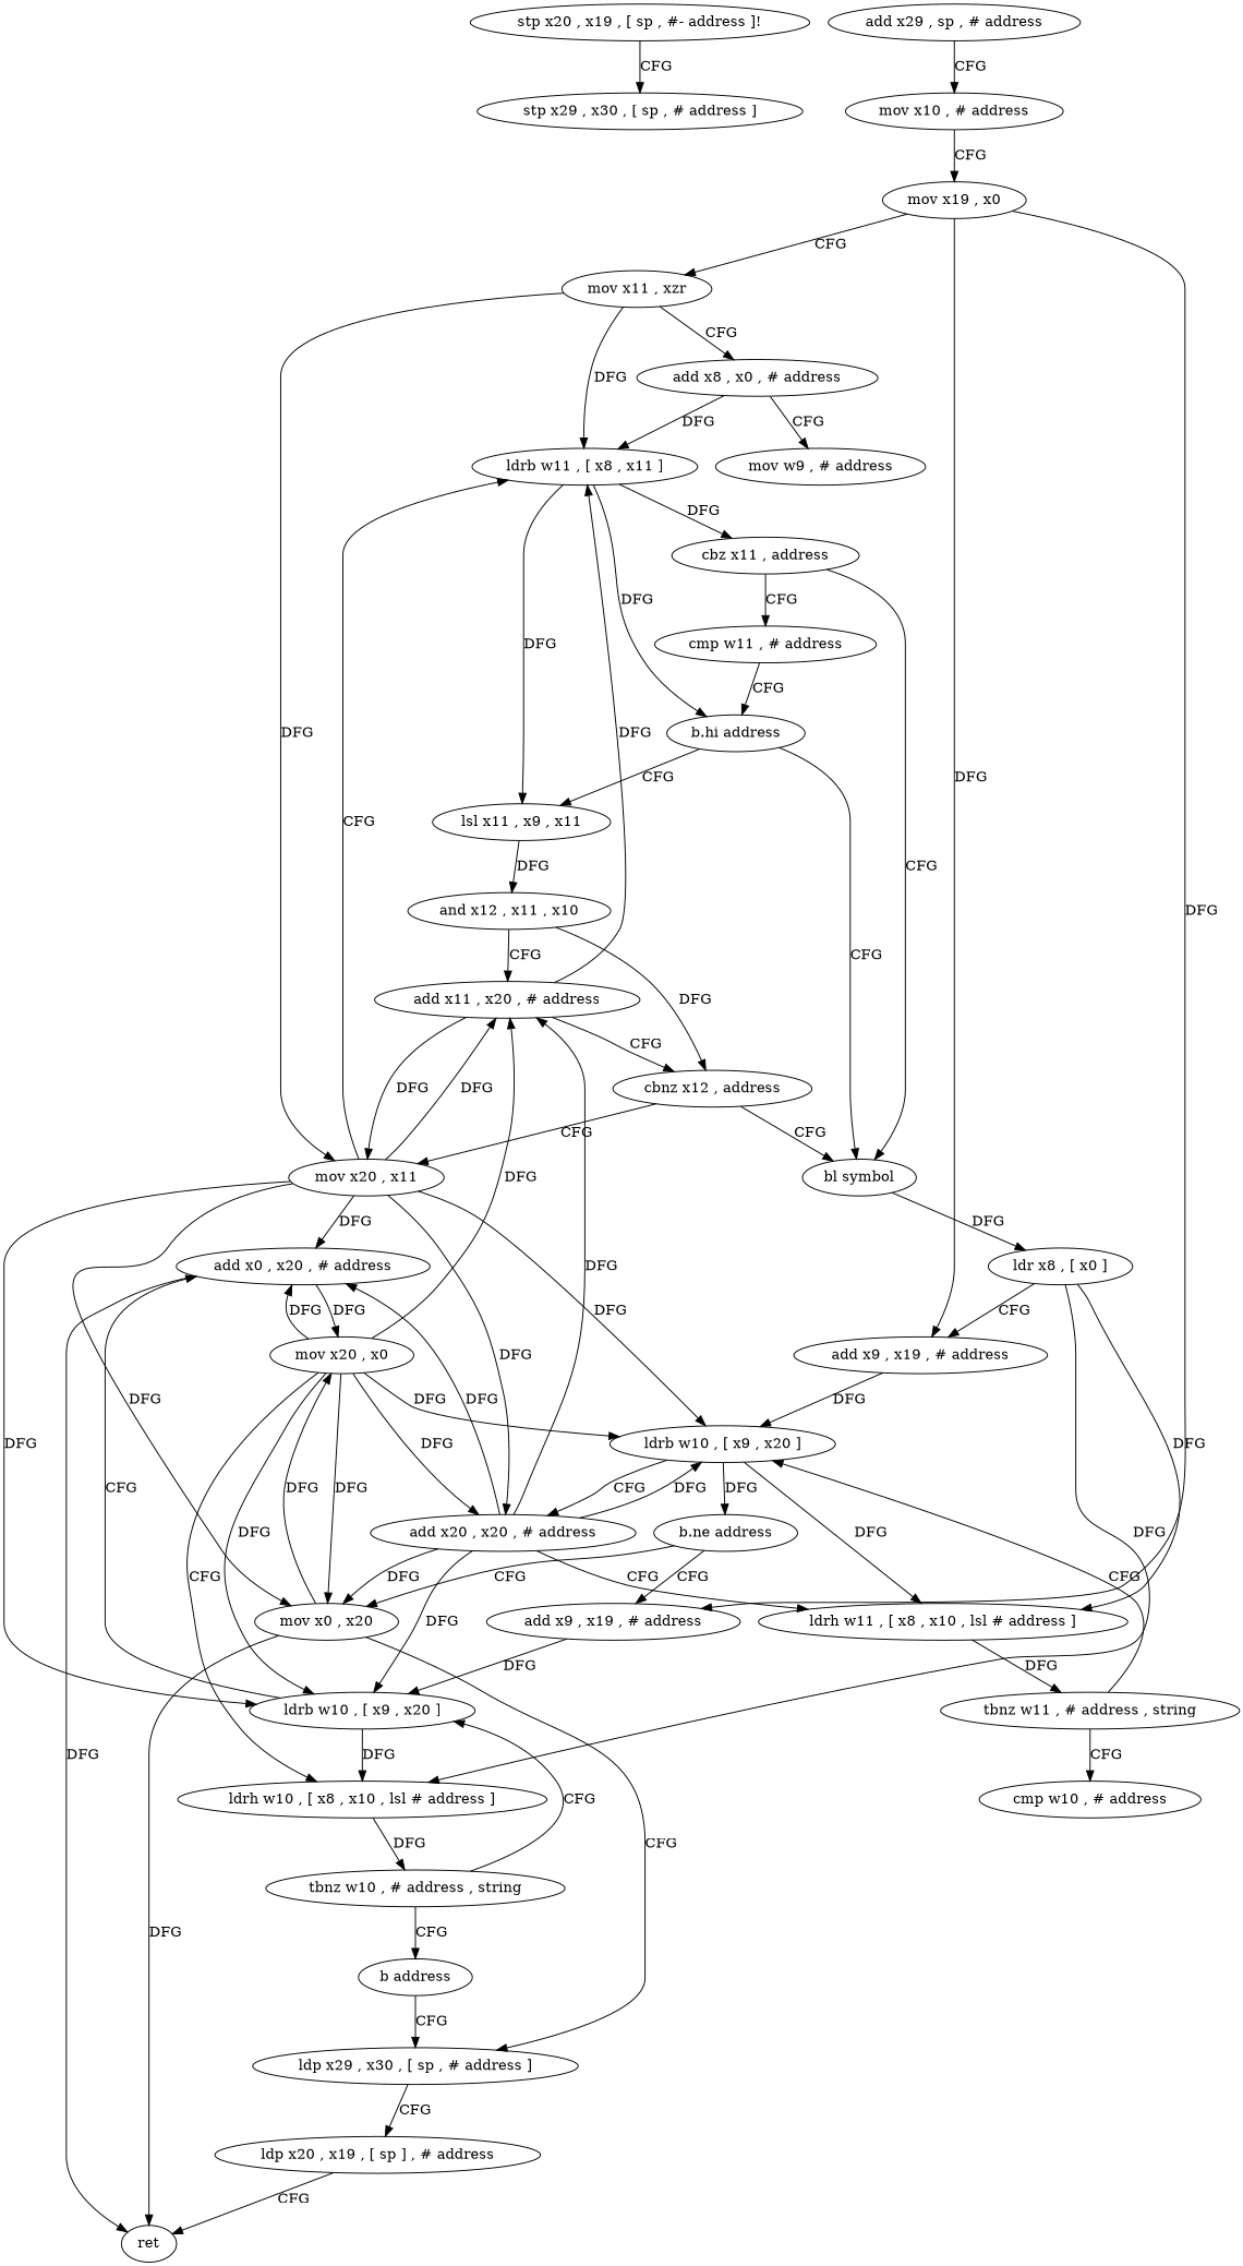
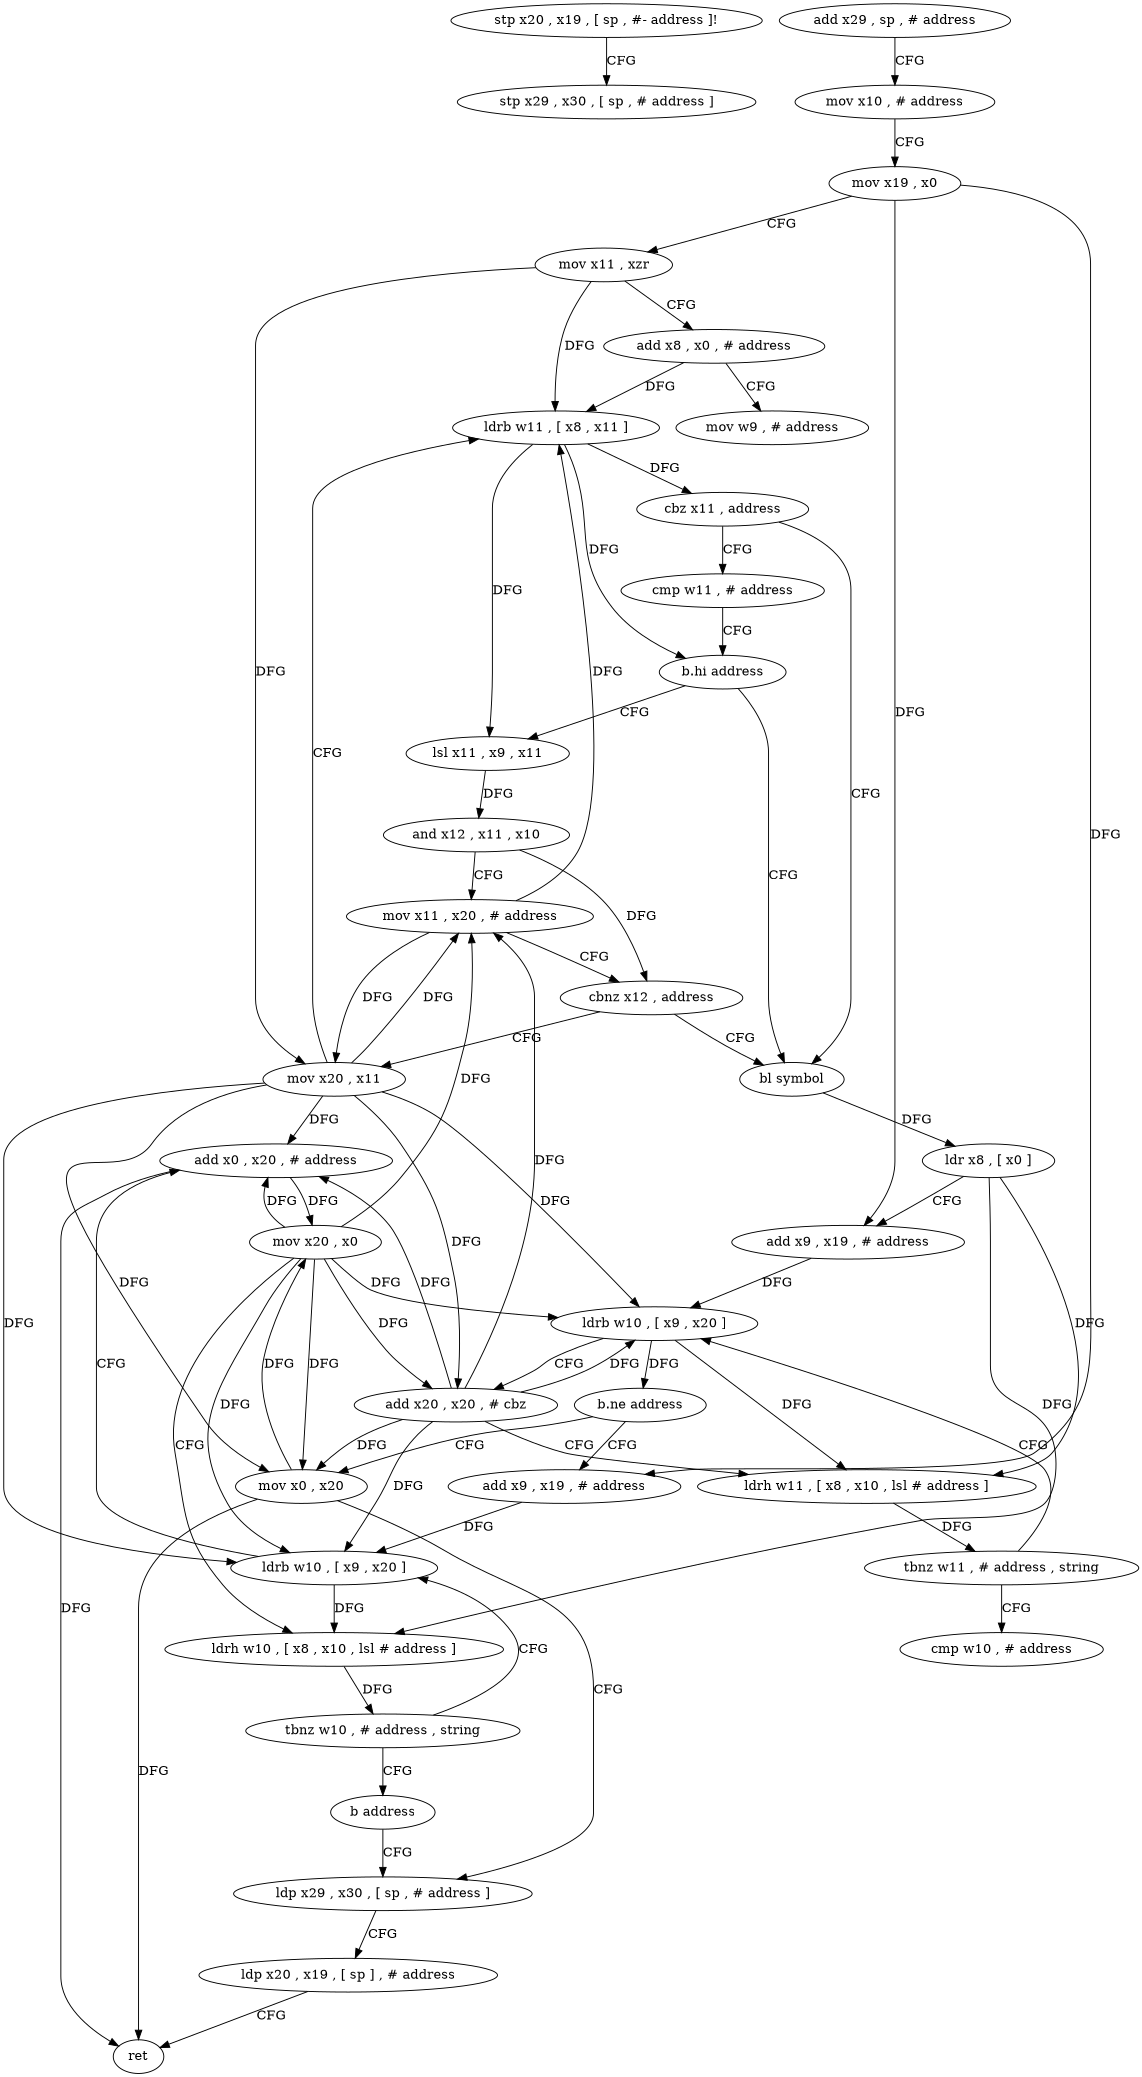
  digraph {
    n1 [label="stp x20 , x19 , [ sp , #- address ]!"]
    n2 [label="stp x29 , x30 , [ sp , # address ]"]
    n3 [label="add x29 , sp , # address"]
    n4 [label="mov x10 , # address"]
    n5 [label="mov x19 , x0"]
    n6 [label="mov x11 , xzr"]
    n7 [label="add x9 , x19 , # address"]
    n8 [label="add x9 , x19 , # address"]
    n9 [label="add x8 , x0 , # address"]
    n10 [label="mov x20 , x11"]
    n11 [label="ldrb w11 , [ x8 , x11 ]"]
    n12 [label="ldrb w10 , [ x9 , x20 ]"]
    n13 [label="ldrb w10 , [ x9 , x20 ]"]
    n14 [label="mov w9 , # address"]
-   n15 [label="add x20 , x20 , # address"]
+   n15 [label="add x20 , x20 , # cbz"]
    n16 [label="mov x0 , x20"]
-   n17 [label="add x11 , x20 , # address"]
+   n17 [label="mov x11 , x20 , # address"]
    n18 [label="add x0 , x20 , # address"]
    n19 [label="b.hi address"]
    n20 [label="lsl x11 , x9 , x11"]
    n21 [label="cbz x11 , address"]
    n22 [label="ldrh w11 , [ x8 , x10 , lsl # address ]"]
    n23 [label="b.ne address"]
    n24 [label="ldp x29 , x30 , [ sp , # address ]"]
    n25 [label="mov x20 , x0"]
    n26 [label=ret]
    n27 [label="cbnz x12 , address"]
    n28 [label="ldrh w10 , [ x8 , x10 , lsl # address ]"]
    n29 [label="bl symbol"]
    n30 [label="ldr x8 , [ x0 ]"]
    n31 [label="tbnz w11 , # address , string"]
    n32 [label="tbnz w10 , # address , string"]
    n33 [label="cmp w11 , # address"]
    n34 [label="and x12 , x11 , x10"]
    n35 [label="cmp w10 , # address"]
    n36 [label="ldp x20 , x19 , [ sp ] , # address"]
    n37 [label="b address"]
    n1 -> n2 [label=CFG]
    n3 -> n4 [label=CFG]
    n4 -> n5 [label=CFG]
    n5 -> n6 [label=CFG]
    n5 -> n7 [label=DFG]
    n5 -> n8 [label=DFG]
    n6 -> n9 [label=CFG]
    n6 -> n10 [label=DFG]
    n6 -> n11 [label=DFG]
    n7 -> n12 [label=DFG]
    n8 -> n13 [label=DFG]
    n9 -> n11 [label=DFG]
    n9 -> n14 [label=CFG]
    n10 -> n11 [label=CFG]
    n10 -> n12 [label=DFG]
    n10 -> n13 [label=DFG]
    n10 -> n15 [label=DFG]
    n10 -> n16 [label=DFG]
    n10 -> n17 [label=DFG]
    n10 -> n18 [label=DFG]
    n11 -> n19 [label=DFG]
    n11 -> n20 [label=DFG]
    n11 -> n21 [label=DFG]
    n12 -> n15 [label=CFG]
    n12 -> n22 [label=DFG]
    n12 -> n23 [label=DFG]
    n13 -> n18 [label=CFG]
    n13 -> n28 [label=DFG]
    n15 -> n12 [label=DFG]
    n15 -> n13 [label=DFG]
    n15 -> n16 [label=DFG]
    n15 -> n17 [label=DFG]
    n15 -> n18 [label=DFG]
    n15 -> n22 [label=CFG]
    n16 -> n24 [label=CFG]
    n16 -> n25 [label=DFG]
    n16 -> n26 [label=DFG]
    n17 -> n10 [label=DFG]
    n17 -> n11 [label=DFG]
    n17 -> n27 [label=CFG]
    n18 -> n25 [label=DFG]
    n18 -> n26 [label=DFG]
    n19 -> n20 [label=CFG]
    n19 -> n29 [label=CFG]
    n20 -> n34 [label=DFG]
    n21 -> n29 [label=CFG]
    n21 -> n33 [label=CFG]
    n22 -> n31 [label=DFG]
    n23 -> n8 [label=CFG]
    n23 -> n16 [label=CFG]
    n24 -> n36 [label=CFG]
    n25 -> n12 [label=DFG]
    n25 -> n13 [label=DFG]
    n25 -> n15 [label=DFG]
    n25 -> n16 [label=DFG]
    n25 -> n17 [label=DFG]
    n25 -> n18 [label=DFG]
    n25 -> n28 [label=CFG]
    n27 -> n10 [label=CFG]
    n27 -> n29 [label=CFG]
    n28 -> n32 [label=DFG]
    n29 -> n30 [label=DFG]
    n30 -> n7 [label=CFG]
    n30 -> n22 [label=DFG]
    n30 -> n28 [label=DFG]
    n31 -> n12 [label=CFG]
    n31 -> n35 [label=CFG]
    n32 -> n13 [label=CFG]
    n32 -> n37 [label=CFG]
    n33 -> n19 [label=CFG]
    n34 -> n17 [label=CFG]
    n34 -> n27 [label=DFG]
    n36 -> n26 [label=CFG]
    n37 -> n24 [label=CFG]
  }
